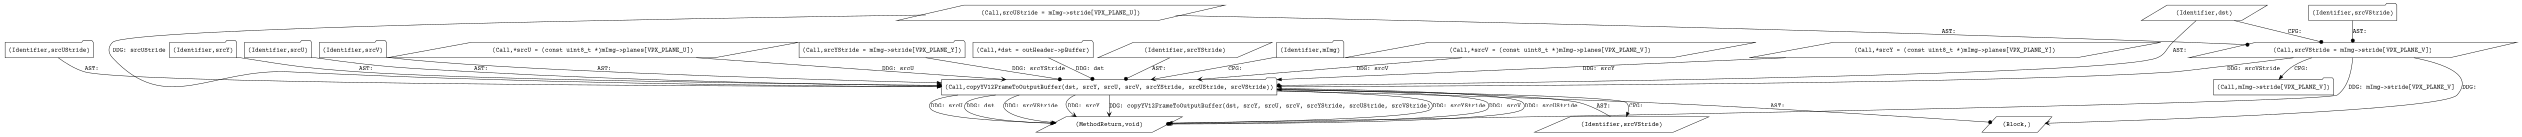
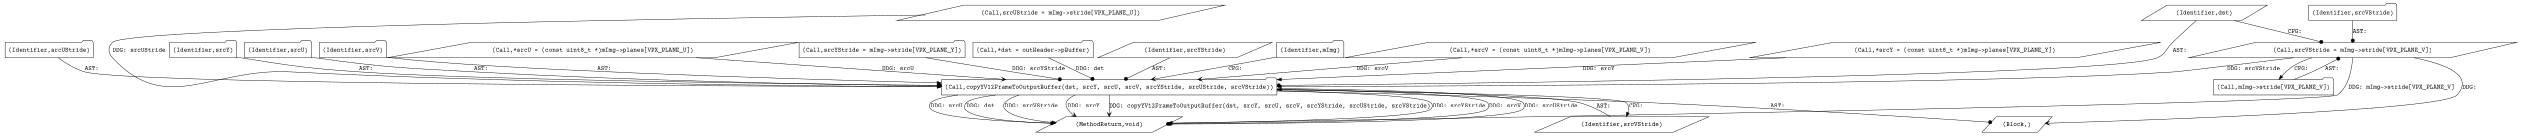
  digraph {
    fontname="Courier Prime"
    node [fontname="Courier Prime" shape=parallelogram]
    edge [arrowhead=normal fontname="Courier Prime"]
    n1 [label="(Call,srcVStride = mImg->stride[VPX_PLANE_V])"]
    n2 [label="(Call,copyYV12FrameToOutputBuffer(dst, srcY, srcU, srcV, srcYStride, srcUStride, srcVStride))" shape=folder]
    n3 [label="(Block,)"]
    n4 [label="(Call,mImg->stride[VPX_PLANE_V])" shape=folder]
    n5 [label="(MethodReturn,void)"]
    n6 [label="(Identifier,srcVStride)"]
    n7 [label="(Call,srcUStride = mImg->stride[VPX_PLANE_U])"]
    n8 [label="(Identifier,srcY)" shape=folder]
    n9 [label="(Identifier,srcU)" shape=folder]
    n10 [label="(Identifier,srcV)" shape=folder]
    n11 [label="(Identifier,srcYStride)"]
    n12 [label="(Identifier,mImg)" shape=folder]
    n13 [label="(Call,*srcV = (const uint8_t *)mImg->planes[VPX_PLANE_V])"]
    n14 [label="(Call,*srcY = (const uint8_t *)mImg->planes[VPX_PLANE_Y])"]
    n15 [label="(Identifier,srcVStride)" shape=folder]
    n16 [label="(Identifier,srcUStride)" shape=folder]
    n17 [label="(Identifier,dst)"]
    n18 [label="(Call,*srcU = (const uint8_t *)mImg->planes[VPX_PLANE_U])"]
    n19 [label="(Call,srcYStride = mImg->stride[VPX_PLANE_Y])" shape=folder]
    n20 [label="(Call,*dst = outHeader->pBuffer)" shape=folder]
    n1 -> n2 [label="DDG: srcVStride"]
    n1 -> n3 [arrowhead=vee label="DDG: "]
    n1 -> n4 [label="CFG: "]
    n1 -> n5 [label="DDG: mImg->stride[VPX_PLANE_V]"]
    n2 -> n3 [arrowhead=dot label="AST: "]
    n2 -> n5 [label="DDG: dst"]
    n2 -> n5 [label="DDG: srcVStride"]
    n2 -> n5 [arrowhead=vee label="DDG: srcY"]
    n2 -> n5 [arrowhead=vee label="DDG: copyYV12FrameToOutputBuffer(dst, srcY, srcU, srcV, srcYStride, srcUStride, srcVStride)"]
    n2 -> n5 [arrowhead=vee label="DDG: srcYStride"]
    n2 -> n5 [arrowhead=dot label="DDG: srcV"]
    n2 -> n5 [label="DDG: srcUStride"]
    n2 -> n5 [arrowhead=vee label="DDG: srcU"]
    n2 -> n6 [label="CFG: "]
-   n7 -> n1 [arrowhead=dot label="AST: "]
+   n4 -> n1 [arrowhead=dot label="AST: "]
    n6 -> n2 [label="AST: "]
    n7 -> n2 [label="DDG: srcUStride"]
    n8 -> n2 [arrowhead=dot label="AST: "]
    n9 -> n2 [label="AST: "]
    n10 -> n2 [label="AST: "]
    n11 -> n2 [arrowhead=dot label="AST: "]
    n12 -> n2 [arrowhead=vee label="CFG: "]
    n13 -> n2 [arrowhead=vee label="DDG: srcV"]
    n14 -> n2 [label="DDG: srcY"]
    n15 -> n1 [arrowhead=dot label="AST: "]
    n16 -> n2 [label="AST: "]
    n17 -> n1 [arrowhead=dot label="CFG: "]
    n17 -> n2 [arrowhead=dot label="AST: "]
    n18 -> n2 [arrowhead=vee label="DDG: srcU"]
    n19 -> n2 [arrowhead=dot label="DDG: srcYStride"]
    n20 -> n2 [arrowhead=dot label="DDG: dst"]
  }
